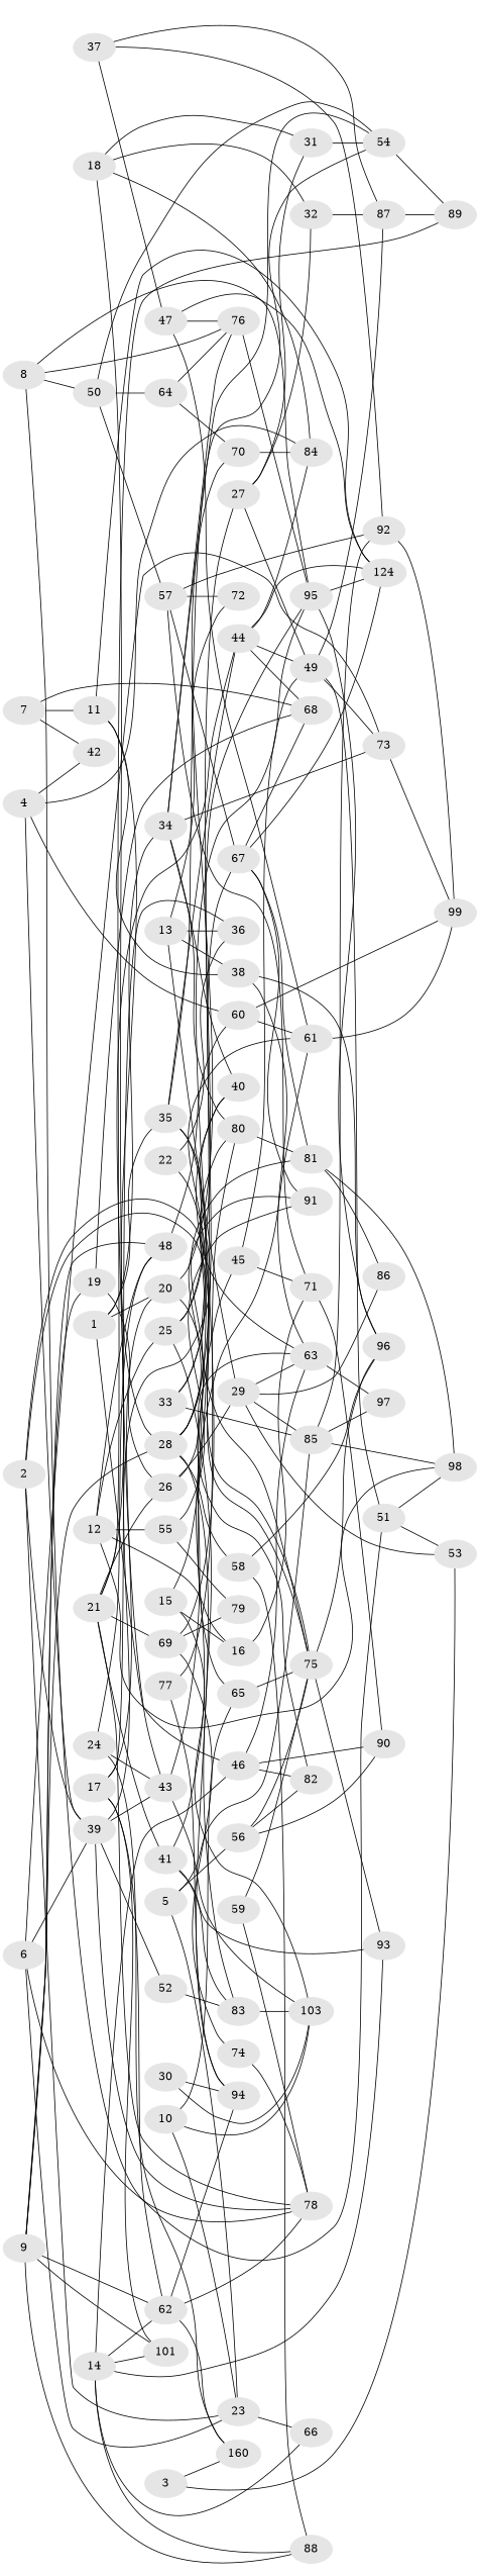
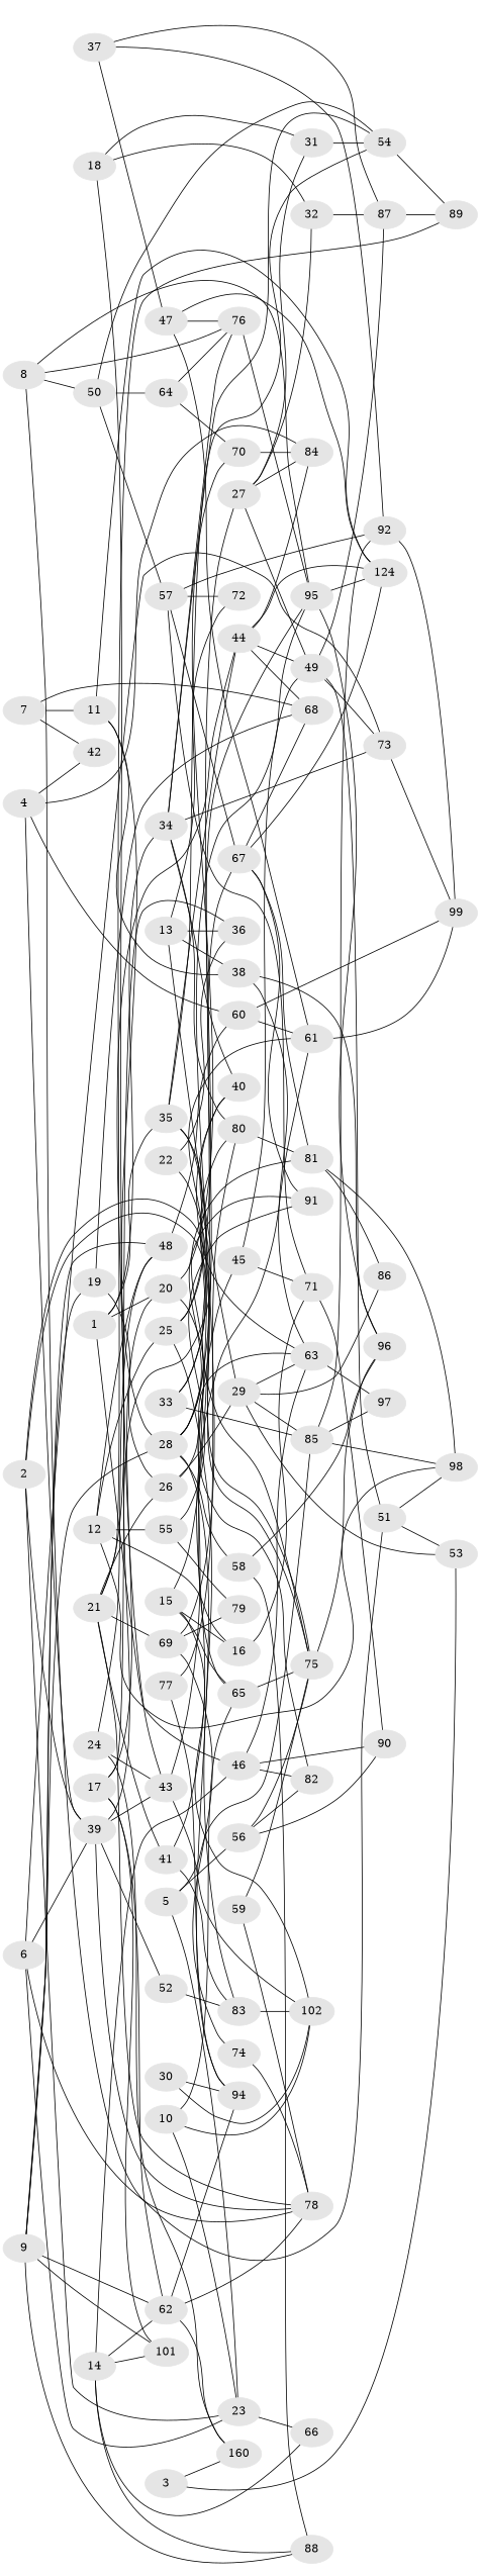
  graph {
    rankdir=LR
    node [color=gray90 style=filled]
    1
    20
    34
    35
    46
    70
    82
    73
    76
    54
    40
    80
    65
    44
    63
    90
    2
    23
    39
    75
    66
    78
    43
    52
-   93
    96
    3
    53
    n29 [label=160]
    4
    42
    60
    84
    61
    99
    5
    56
    85
    98
    92
    97
    6
    7
    11
    68
    28
    38
    n48 [label=124]
    8
    50
    51
    95
    57
    64
    9
    19
    48
    62
    88
    101
    26
    58
    67
    81
    91
    94
    10
-   103
+   103 [label=102]
    12
    16
    25
    55
    71
    83
    79
    13
    29
    36
    72
    86
    14
    15
    27
    31
    32
    49
    17
    18
    87
    45
    21
    41
    69
    89
    74
    22
    24
    30
    33
    37
    47
    59
    77
    1 -- 20
    1 -- 34
    1 -- 35
    1 -- 46
    20 -- 70
    20 -- 82
    34 -- 73
    34 -- 76
    34 -- 54
    34 -- 40
    34 -- 80
    35 -- 54
    35 -- 65
    35 -- 44
    35 -- 63
    46 -- 82
    46 -- 63
    46 -- 90
    70 -- 84
    73 -- 99
    76 -- 95
    54 -- 89
    80 -- 81
    65 -- 75
    44 -- 84
    44 -- 68
    44 -- n48
    44 -- 49
    63 -- 97
    2 -- 23
    2 -- 39
    2 -- 75
    2 -- 75
    23 -- 66
    39 -- 40
    39 -- 78
    39 -- 43
    39 -- 52
-   75 -- 93
    75 -- 96
    43 -- 103
    43 -- 45
    52 -- 83
    3 -- 53
    3 -- n29
    4 -- 39
    4 -- 42
    4 -- 60
    4 -- 84
    60 -- 61
    60 -- 99
    61 -- 99
    5 -- 23
    5 -- 56
    5 -- 85
    56 -- 82
    56 -- 90
    56 -- 75
    85 -- 98
    85 -- 92
    85 -- 97
    92 -- 99
    6 -- 73
    6 -- 23
    6 -- 39
    6 -- 78
    7 -- 42
    7 -- 11
    7 -- 68
    11 -- 28
    11 -- 38
    11 -- n48
    28 -- 58
    28 -- 67
    28 -- 81
    28 -- 91
    28 -- 94
    38 -- 63
    38 -- 96
    8 -- 76
    8 -- 50
    8 -- 51
    8 -- 95
    50 -- 54
    50 -- 57
    50 -- 64
    51 -- 53
    51 -- 98
    95 -- 96
    95 -- n48
    57 -- 92
    57 -- 67
    57 -- 71
    57 -- 72
    64 -- 70
    64 -- 76
    9 -- 28
    9 -- 19
    9 -- 48
    9 -- 62
    9 -- 88
    9 -- 101
    19 -- 68
    19 -- 26
    48 -- 60
    62 -- 78
    62 -- n29
    62 -- 94
    26 -- 63
    26 -- 29
    58 -- 96
    58 -- 88
    67 -- 68
    67 -- n48
    67 -- 81
    67 -- 91
    81 -- 98
    81 -- 86
    10 -- 65
    10 -- 23
    10 -- 103
    12 -- 98
    12 -- 48
    12 -- 16
    12 -- 25
    12 -- 55
    16 -- 71
    25 -- 61
    25 -- 95
    25 -- 83
    55 -- 91
    55 -- 79
    71 -- 90
    83 -- 103
    13 -- 38
    13 -- 29
    13 -- 36
    13 -- 72
    29 -- 63
    29 -- 53
    29 -- 85
    29 -- 86
    14 -- 46
    14 -- 66
-   14 -- 93
    14 -- 62
    14 -- 88
    14 -- 101
+   15 -- 65
    15 -- 103
    15 -- 16
    15 -- 27
    27 -- 31
    27 -- 32
    27 -- 49
    31 -- 54
    32 -- 87
    49 -- 73
    49 -- 51
    49 -- 87
    17 -- 20
    17 -- 62
    17 -- 101
    17 -- 36
    18 -- 43
-   18 -- 84
+   27 -- 84
    18 -- 31
    18 -- 32
    87 -- 89
    45 -- 71
    45 -- 49
    21 -- 44
    21 -- 78
    21 -- 26
    21 -- 41
    21 -- 69
    21 -- 89
-   41 -- 93
    41 -- 61
    41 -- 83
    69 -- 95
    69 -- 79
    69 -- 74
    74 -- 78
    22 -- 75
    22 -- 36
    24 -- 43
    24 -- n29
    24 -- 48
    30 -- 94
    30 -- 103
    33 -- 40
    33 -- 80
    33 -- 85
    37 -- 92
    37 -- 87
    37 -- 47
    47 -- 76
    47 -- 61
    47 -- n48
    59 -- 75
    59 -- 78
    77 -- 80
    77 -- 94
  }
